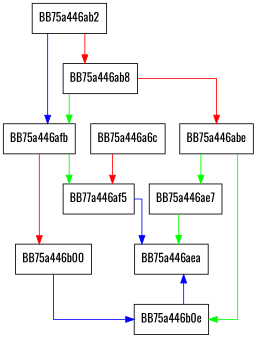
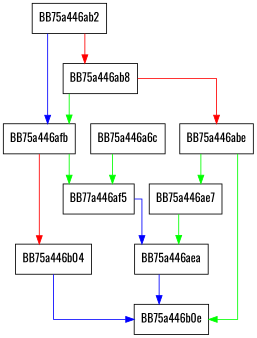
  digraph {
    fontname=Oswald
    splines=ortho
    node [fontname=Oswald shape=box]
    edge [color=green fontname=Oswald]
    n1 [label=BB77a446af5]
    BB75a446a6c
    BB75a446aea
    BB75a446ab2
    BB75a446afb
    BB75a446ab8
-   BB75a446b04 [label=BB75a446b00]
+   BB75a446b04
    BB75a446abe
    BB75a446b0e
    BB75a446ae7
    n1 -> BB75a446aea [color=blue]
-   BB75a446a6c -> n1 [color=red]
+   BB75a446a6c -> n1
    BB75a446ab2 -> BB75a446afb [color=blue]
    BB75a446ab2 -> BB75a446ab8 [color=red]
    BB75a446afb -> n1
    BB75a446afb -> BB75a446b04 [color=red]
    BB75a446ab8 -> BB75a446afb
    BB75a446ab8 -> BB75a446abe [color=red]
    BB75a446b04 -> BB75a446b0e [color=blue]
    BB75a446abe -> BB75a446b0e
    BB75a446abe -> BB75a446ae7
-   BB75a446b0e -> BB75a446aea [color=blue]
+   BB75a446aea -> BB75a446b0e [color=blue]
    BB75a446ae7 -> BB75a446aea
  }
